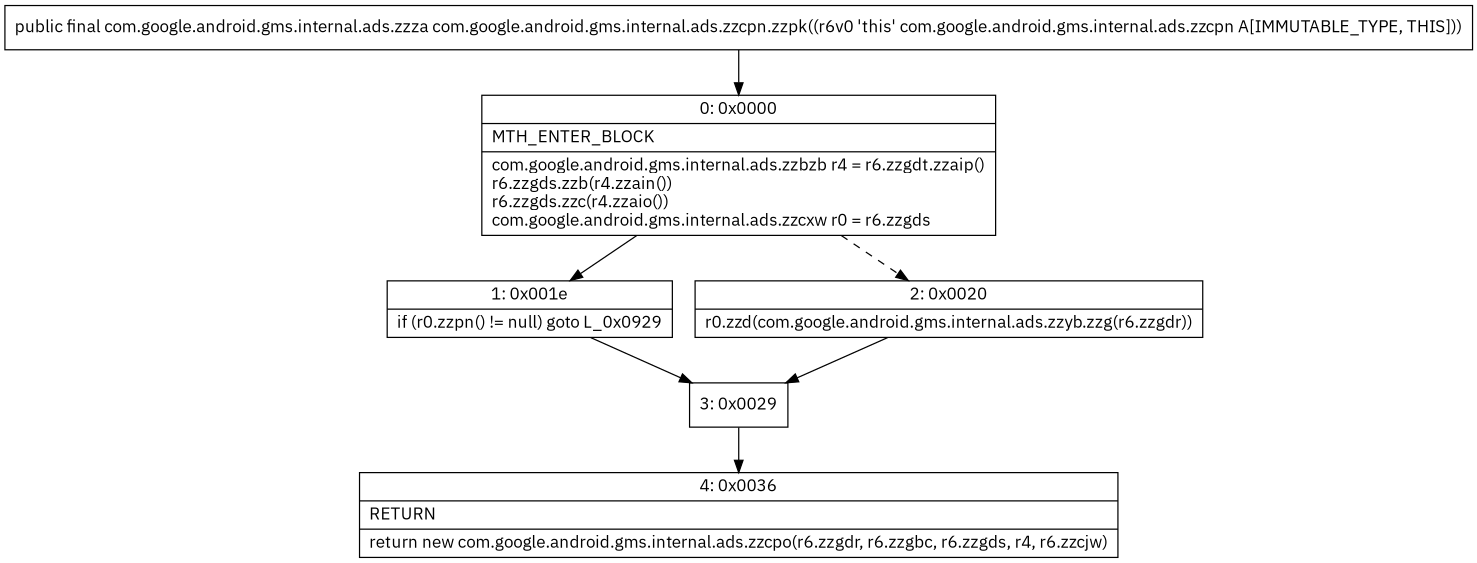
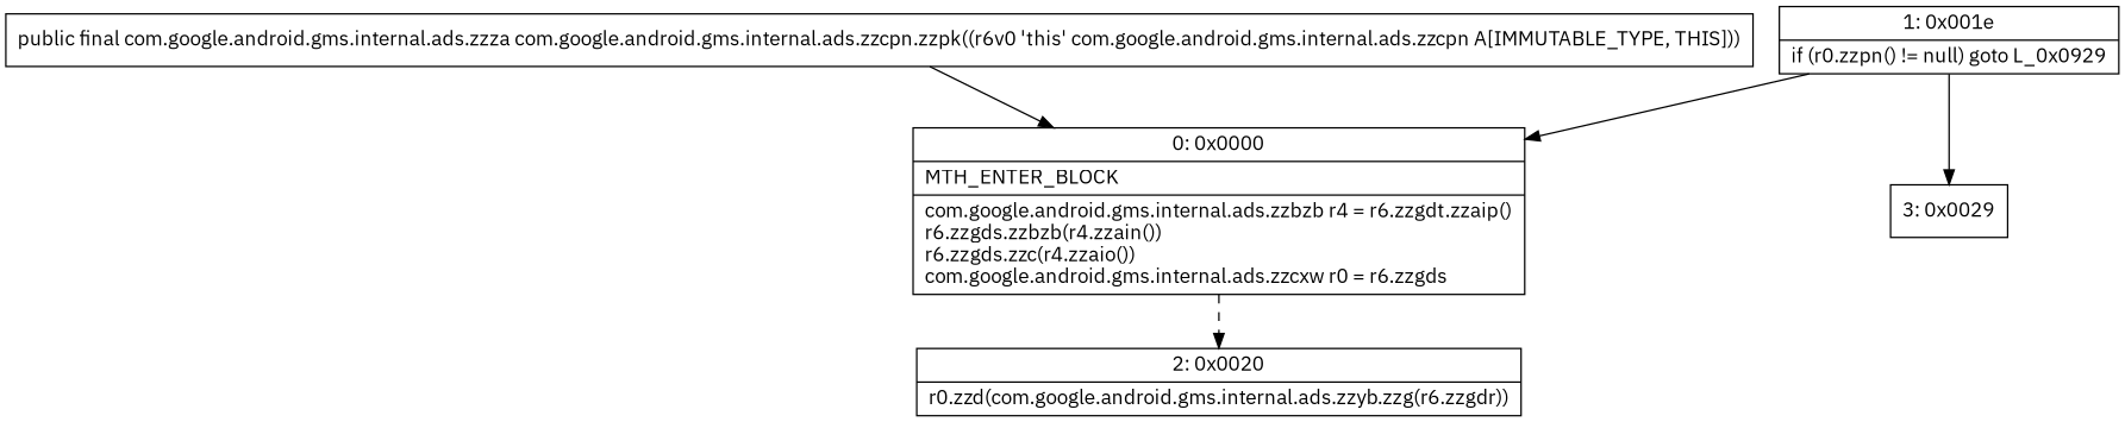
  digraph {
    fontname="IBM Plex Sans"
    node [fontname="IBM Plex Sans" shape=record]
    edge [fontname="IBM Plex Sans"]
-   n1 [label="{0\:\ 0x0000|MTH_ENTER_BLOCK\l|com.google.android.gms.internal.ads.zzbzb r4 = r6.zzgdt.zzaip()\lr6.zzgds.zzb(r4.zzain())\lr6.zzgds.zzc(r4.zzaio())\lcom.google.android.gms.internal.ads.zzcxw r0 = r6.zzgds\l}"]
+   n1 [label="{0\:\ 0x0000|MTH_ENTER_BLOCK\l|com.google.android.gms.internal.ads.zzbzb r4 = r6.zzgdt.zzaip()\lr6.zzgds.zzbzb(r4.zzain())\lr6.zzgds.zzc(r4.zzaio())\lcom.google.android.gms.internal.ads.zzcxw r0 = r6.zzgds\l}"]
    n2 [label="{1\:\ 0x001e|if (r0.zzpn() != null) goto L_0x0929\l}"]
    n3 [label="{2\:\ 0x0020|r0.zzd(com.google.android.gms.internal.ads.zzyb.zzg(r6.zzgdr))\l}"]
    n4 [label="{3\:\ 0x0029}"]
-   n5 [label="{4\:\ 0x0036|RETURN\l|return new com.google.android.gms.internal.ads.zzcpo(r6.zzgdr, r6.zzgbc, r6.zzgds, r4, r6.zzcjw)\l}"]
    n6 [label="{public final com.google.android.gms.internal.ads.zzza com.google.android.gms.internal.ads.zzcpn.zzpk((r6v0 'this' com.google.android.gms.internal.ads.zzcpn A[IMMUTABLE_TYPE, THIS])) }"]
-   n1 -> n2
+   n2 -> n1
    n1 -> n3 [style=dashed]
    n2 -> n4
-   n3 -> n4
-   n4 -> n5
    n6 -> n1
  }
